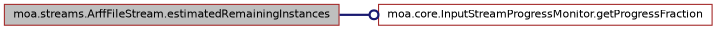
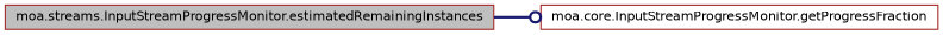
  digraph {
    rankdir=LR
    node [color=brown fontname=Helvetica fontsize=10 shape=box style=filled]
-   n1 [fillcolor=grey75 fontcolor=black height=0.2 label="moa.streams.ArffFileStream.estimatedRemainingInstances" width=0.4]
+   n1 [fillcolor=grey75 fontcolor=black height=0.2 label="moa.streams.InputStreamProgressMonitor.estimatedRemainingInstances" width=0.4]
    n2 [fillcolor=white height=0.2 label="moa.core.InputStreamProgressMonitor.getProgressFraction" width=0.4]
    n1 -> n2 [color=midnightblue fontname=Helvetica fontsize=10 labelfontname=Helvetica labelfontsize=10 style=bold arrowhead=odot]
  }
